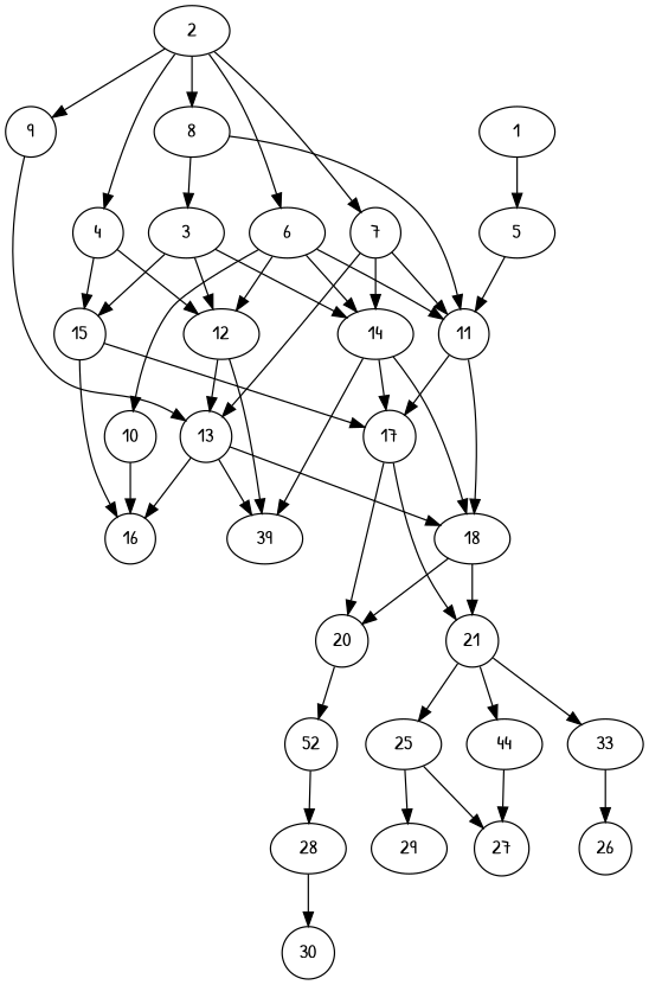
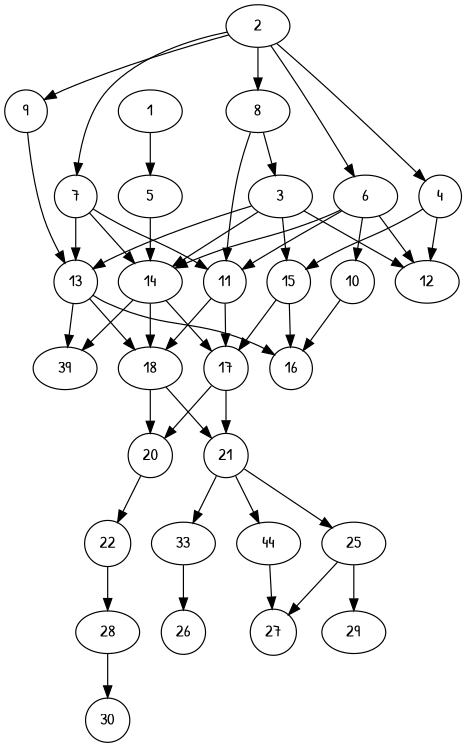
  digraph {
    fontname="Patrick Hand"
    node [alpha=0.18 compute_size=68719476736 fontname="Patrick Hand" result_size=74752 shape=ellipse]
    edge [fontname="Patrick Hand"]
    1 [alpha=0.11 compute_size=398304728247 ram=27436448 result_size=9216 trans_size=540145]
    5 [alpha=0.05 ram=42840848 trans_size=263519]
    3 [alpha=0.07 compute_size=59924481574 ram=10460720 result_size=29696 trans_size=953213]
    12 [alpha=0.17 compute_size=22891216896 ram=12307664 result_size=54272 trans_size=165663]
    13 [alpha=0.09 compute_size=102080446464 ram=47043200 shape=circle trans_size=470101]
    14 [alpha=0.04 compute_size=549755813888 ram=20916704 result_size=91136 trans_size=538483]
    15 [alpha=0.06 compute_size=74720477184 ram=48663632 shape=circle trans_size=223463]
    11 [alpha=0.20 compute_size=731086848 ram=23717216 result_size=70656 shape=circle trans_size=722399]
    n9 [alpha=0.12 compute_size=221327138868 label=39 ram=12466064 result_size=0 trans_size=480651]
    16 [alpha=0.09 compute_size=644242664026 ram=27878384 result_size=0 shape=circle trans_size=117135]
    18 [alpha=0.08 compute_size=28991029248 ram=24756320 result_size=29696 trans_size=53133]
    17 [alpha=0.06 compute_size=19545907200 ram=46270208 result_size=1024 shape=circle trans_size=23850]
    2 [alpha=0.14 compute_size=1073741824000 ram=32346848 result_size=1024 trans_size=93094]
    4 [compute_size=7973734400 ram=40460096 result_size=1024 shape=circle trans_size=1027413]
    6 [compute_size=352247873536 ram=12036800 result_size=91136 trans_size=966992]
    7 [compute_size=42534346752 ram=19944128 result_size=54272 shape=circle trans_size=936749]
    8 [alpha=0.09 compute_size=406160408576 ram=8076800 result_size=91136 trans_size=342514]
    9 [alpha=0.06 compute_size=33256857600 ram=16174208 result_size=1024 shape=circle trans_size=614025]
    10 [alpha=0.12 compute_size=1073741824000 ram=8266880 result_size=1024 shape=circle trans_size=374547]
    20 [alpha=0.15 compute_size=27782258688 ram=45869456 result_size=54272 shape=circle trans_size=798485]
    21 [alpha=0.16 compute_size=167028719616 ram=32931344 shape=circle trans_size=179442]
-   22 [alpha=0.05 compute_size=39431749632 ram=47502560 result_size=70656 shape=circle trans_size=1041287 label=52]
+   22 [alpha=0.05 compute_size=39431749632 ram=47502560 result_size=70656 shape=circle trans_size=1041287]
    n23 [alpha=0.15 compute_size=20499398656 label=33 ram=10907408 result_size=70656 trans_size=1031025]
    n24 [alpha=0.17 compute_size=3342041088 label=44 ram=12282320 trans_size=15474]
    25 [compute_size=616323874816 ram=48587600 result_size=91136 trans_size=1035181]
    28 [alpha=0.07 compute_size=782757789696 ram=6659120 result_size=54272 trans_size=655265]
    26 [alpha=0.05 compute_size=463980680353 ram=20802656 result_size=0 shape=circle trans_size=728761]
    27 [alpha=0.01 ram=14751776 shape=circle trans_size=550407]
    29 [alpha=0.01 compute_size=152765202432 ram=52058144 result_size=0 trans_size=496028]
    30 [alpha=0.14 compute_size=782757789696 ram=26977088 result_size=0 shape=circle trans_size=958264]
    1 -> 5
-   5 -> 11
+   5 -> 14
    3 -> 12
-   12 -> 13
+   3 -> 13
    3 -> 14
    3 -> 15
-   12 -> n9
    13 -> n9
    13 -> 16
    13 -> 18
    14 -> n9
    14 -> 18
    14 -> 17
    15 -> 16
    15 -> 17
    11 -> 18
    11 -> 17
    18 -> 20
    18 -> 21
    17 -> 20
    17 -> 21
    2 -> 4
    2 -> 6
    2 -> 7
    2 -> 8
    2 -> 9
    4 -> 12
    4 -> 15
    6 -> 12
    6 -> 14
    6 -> 11
    6 -> 10
    7 -> 13
    7 -> 14
    7 -> 11
    8 -> 3
    8 -> 11
    9 -> 13
    10 -> 16
    20 -> 22
    21 -> n23
    21 -> n24
    21 -> 25
    22 -> 28
    n23 -> 26
    n24 -> 27
    25 -> 27
    25 -> 29
    28 -> 30
  }
